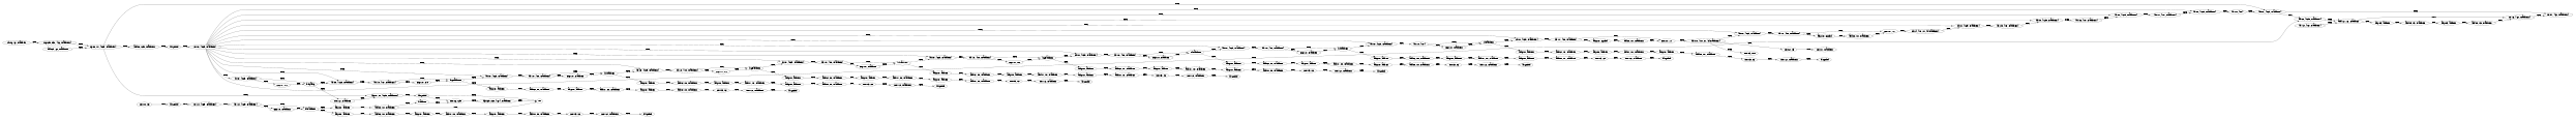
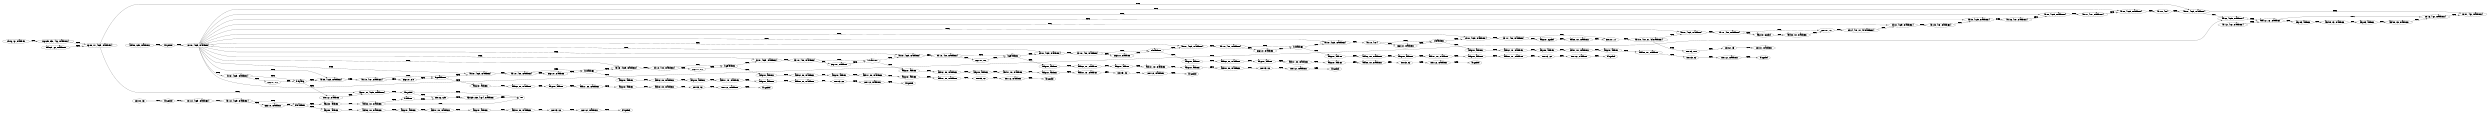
  digraph {
    rankdir=LR
    n1 [label="sub sp , sp , # address"]
    n2 [label="stp x29 , x30 , [ sp , # address ]"]
    n3 [label="stp x0 , x1 , [ x29 , # address ]"]
    n4 [label="add x29 , sp , # address"]
    n5 [label="add x0 , x29 , # address"]
    n6 [label="ldp x0 , x1 , [ x29 , # address ]"]
    n7 [label="ldr x1 , [ x29 , # address ]"]
    n8 [label="bl symbol"]
    n9 [label="bl symbol"]
    n10 [label="ldr x2 , [ x29 , # address ]"]
    n11 [label="str x1 , [ sp , # address ]"]
    n12 [label="str x0 , [ x29 , # address ]"]
    n13 [label="ldr x0 , [ x29 , # address ]"]
    n14 [label="ldr x0 , [ x29 , # address ]"]
    n15 [label="ldr x0 , [ x29 , # address ]"]
    n16 [label="ldr x0 , [ x29 , # address ]"]
    n17 [label="ldr x0 , [ x29 , # address ]"]
    n18 [label="ldr x0 , [ x29 , # address ]"]
    n19 [label="ldr x0 , [ x29 , # address ]"]
    n20 [label="ldr x0 , [ x29 , # address ]"]
    n21 [label="ldr x0 , [ x29 , # address ]"]
    n22 [label="ldr x0 , [ x29 , # address ]"]
    n23 [label="ldr x0 , [ x29 , # address ]"]
    n24 [label="ldr x0 , [ x29 , # address ]"]
    n25 [label="ldr x0 , [ x29 , # address ]"]
    n26 [label="ldr x0 , [ x29 , # address ]"]
    n27 [label="ldr x0 , [ x29 , # address ]"]
    n28 [label="cmp x0 , # 0"]
    n29 [label="b.eq adrp"]
    n30 [label="ldr w0 , [ x0 , # address ]"]
    n31 [label="ldr w0 , [ x0 , # address ]"]
    n32 [label="ldr w0 , [ x0 , # address ]"]
    n33 [label="ldr w0 , [ x0 , # address ]"]
    n34 [label="ldr w0 , [ x0 , # address ]"]
    n35 [label="ldr w0 , [ x0 , # address ]"]
    n36 [label="ldr w0 , [ x0 , # address ]"]
    n37 [label="ldr w0 , [ x0 ]"]
    n38 [label="ldr w1 , [ x0 , # address ]"]
    n39 [label="ldr w1 , [ x0 , # address ]"]
    n40 [label="ldr w5 , [ x0 , # address ]"]
    n41 [label="ldr w6 , [ x0 , # address ]"]
    n42 [label="ldr w7 , [ x0 , # address ]"]
    n43 [label="ldr w0 , [ x0 ]"]
    n44 [label="add w2 , w2 , # address"]
    n45 [label="mov w2 , # address"]
    n46 [label="cmp w0 , # 0"]
    n47 [label="b.ge address"]
    n48 [label="mov sp , x29"]
    n49 [label=ret]
    n50 [label="ldp x29 , x30 , [ sp ] , # address"]
    n51 [label="adrp x0 , address"]
    n52 [label="add x2 , x0 , # address"]
    n53 [label="cmp w0 , # address"]
    n54 [label="b.le address"]
    n55 [label="adrp x0 , address"]
    n56 [label="adrp x0 , address"]
    n57 [label="add x2 , x0 , # address"]
    n58 [label="cmp w0 , # 0"]
    n59 [label="b.ge address"]
    n60 [label="adrp x0 , address"]
    n61 [label="add x1 , x0 , # address"]
    n62 [label="adrp x0 , address"]
    n63 [label="add x0 , x0 , # address"]
    n64 [label="mov x3 , x2"]
    n65 [label="mov w2 , # address"]
    n66 [label="bl symbol"]
    n67 [label="adrp x0 , address"]
    n68 [label="add x2 , x0 , # address"]
    n69 [label="cmp w0 , # address"]
    n70 [label="b.le address"]
    n71 [label="adrp x0 , address"]
    n72 [label="add x1 , x0 , # address"]
    n73 [label="adrp x0 , address"]
    n74 [label="add x0 , x0 , # address"]
    n75 [label="mov x3 , x2"]
    n76 [label="mov w2 , # address"]
    n77 [label="bl symbol"]
    n78 [label="adrp x0 , address"]
    n79 [label="add x2 , x0 , # address"]
    n80 [label="cmp w0 , # 0"]
    n81 [label="b.ge address"]
    n82 [label="adrp x0 , address"]
    n83 [label="add x1 , x0 , # address"]
    n84 [label="adrp x0 , address"]
    n85 [label="add x0 , x0 , # address"]
    n86 [label="mov x3 , x2"]
    n87 [label="mov w2 , # address"]
    n88 [label="bl symbol"]
    n89 [label="adrp x0 , address"]
    n90 [label="add x2 , x0 , # address"]
    n91 [label="cmp w0 , # address"]
    n92 [label="b.le address"]
    n93 [label="adrp x0 , address"]
    n94 [label="add x1 , x0 , # address"]
    n95 [label="adrp x0 , address"]
    n96 [label="add x0 , x0 , # address"]
    n97 [label="mov x3 , x2"]
    n98 [label="mov w2 , # address"]
    n99 [label="bl symbol"]
    n100 [label="adrp x0 , address"]
    n101 [label="add x2 , x0 , # address"]
    n102 [label="cmp w0 , # address"]
    n103 [label="b.le address"]
    n104 [label="adrp x0 , address"]
    n105 [label="add x1 , x0 , # address"]
    n106 [label="adrp x0 , address"]
    n107 [label="add x0 , x0 , # address"]
    n108 [label="mov x3 , x2"]
    n109 [label="mov w2 , # address"]
    n110 [label="bl symbol"]
    n111 [label="adrp x0 , address"]
    n112 [label="add x2 , x0 , # address"]
    n113 [label="cmp w0 , # address"]
    n114 [label="b.le address"]
    n115 [label="adrp x0 , address"]
    n116 [label="add x1 , x0 , # address"]
    n117 [label="adrp x0 , address"]
    n118 [label="add x0 , x0 , # address"]
    n119 [label="mov x3 , x2"]
    n120 [label="mov w2 , # address"]
    n121 [label="bl symbol"]
    n122 [label="adrp x0 , address"]
    n123 [label="add x2 , x0 , # address"]
    n124 [label="adrp x0 , symbol"]
    n125 [label="sxtw x1 , w1"]
    n126 [label="adrp x0 , address"]
    n127 [label="add x1 , x0 , # address"]
    n128 [label="adrp x0 , address"]
    n129 [label="add x0 , x0 , # address"]
    n130 [label="mov x3 , x2"]
    n131 [label="mov w2 , # address"]
    n132 [label="bl symbol"]
    n133 [label="add x0 , x0 , # address"]
    n134 [label="ldr x10 , [ x0 , x1 , lsl # address ]"]
    n135 [label="mov x3 , x10"]
    n136 [label="mov x2 , x9"]
    n137 [label="adrp x0 , symbol"]
    n138 [label="sxtw x1 , w1"]
    n139 [label="add x0 , x0 , # address"]
    n140 [label="ldr x4 , [ x0 , x1 , lsl # address ]"]
    n141 [label="ldr w2 , [ x2 , # address ]"]
    n142 [label="adrp x3 , address"]
    n143 [label="str w2 , [ sp , # address ]"]
    n144 [label="add x9 , x3 , # address"]
    n145 [label="adrp x3 , address"]
    n146 [label="add x8 , x3 , # address"]
    n147 [label="mov x1 , # address"]
    n148 [label="mov x0 , x8"]
    n149 [label="bl symbol"]
    n150 [label="str w0 , [ x29 , # address ]"]
    n151 [label="ldr w0 , [ x29 , # address ]"]
    n152 [label="cmp w0 , # address"]
    n153 [label="b.le address"]
    n154 [label="adrp x0 , address"]
    n155 [label="adrp x0 , address"]
    n156 [label="add x0 , x0 , # address"]
    n157 [label="add x2 , x0 , # address"]
    n158 [label="b address"]
    n159 [label="adrp x0 , address"]
    n160 [label="add x1 , x0 , # address"]
    n161 [label="adrp x0 , address"]
    n162 [label="add x0 , x0 , # address"]
    n163 [label="mov x3 , x2"]
    n164 [label="mov w2 , # address"]
    n165 [label="bl symbol"]
    n166 [label="add x1 , x0 , # address"]
    n167 [label="adrp x0 , address"]
    n168 [label="add x0 , x0 , # address"]
    n169 [label="mov x3 , x2"]
    n170 [label="mov w2 , # address"]
    n171 [label="bl symbol"]
    n1 -> n2 [label=CFG]
    n2 -> n3 [label=CFG]
-   n3 -> n5 [label=DFG]
    n3 -> n6 [label=DFG]
    n3 -> n7 [label=DFG]
    n4 -> n3 [label=CFG]
    n5 -> n8 [label=DFG]
    n6 -> n9 [label=DFG]
    n7 -> n10 [label=CFG]
    n7 -> n11 [label=DFG]
    n8 -> n12 [label=DFG]
    n9 -> n48 [label=CFG]
    n9 -> n49 [label=DFG]
    n10 -> n44 [label=DFG]
    n12 -> n10 [label=DFG]
    n12 -> n13 [label=DFG]
    n12 -> n14 [label=DFG]
    n12 -> n15 [label=DFG]
    n12 -> n16 [label=DFG]
    n12 -> n17 [label=DFG]
    n12 -> n18 [label=DFG]
    n12 -> n19 [label=DFG]
    n12 -> n20 [label=DFG]
    n12 -> n21 [label=DFG]
    n12 -> n22 [label=DFG]
    n12 -> n23 [label=DFG]
    n12 -> n24 [label=DFG]
    n12 -> n25 [label=DFG]
    n12 -> n26 [label=DFG]
    n12 -> n27 [label=DFG]
    n13 -> n28 [label=CFG]
    n13 -> n29 [label=DFG]
    n14 -> n30 [label=DFG]
    n15 -> n31 [label=DFG]
    n16 -> n32 [label=DFG]
    n17 -> n33 [label=DFG]
    n18 -> n34 [label=DFG]
    n19 -> n35 [label=DFG]
    n20 -> n36 [label=DFG]
    n21 -> n37 [label=DFG]
    n22 -> n38 [label=DFG]
    n23 -> n39 [label=DFG]
    n24 -> n40 [label=DFG]
    n25 -> n41 [label=DFG]
    n26 -> n42 [label=DFG]
    n27 -> n43 [label=DFG]
    n28 -> n29 [label=CFG]
    n29 -> n14 [label=CFG]
    n29 -> n45 [label=CFG]
    n30 -> n46 [label=CFG]
    n30 -> n47 [label=DFG]
    n31 -> n53 [label=CFG]
    n31 -> n54 [label=DFG]
    n32 -> n58 [label=CFG]
    n32 -> n59 [label=DFG]
    n33 -> n69 [label=CFG]
    n33 -> n70 [label=DFG]
    n34 -> n80 [label=CFG]
    n34 -> n81 [label=DFG]
    n35 -> n91 [label=CFG]
    n35 -> n92 [label=DFG]
    n36 -> n102 [label=CFG]
    n36 -> n103 [label=DFG]
    n37 -> n113 [label=CFG]
    n37 -> n114 [label=DFG]
    n38 -> n124 [label=CFG]
    n38 -> n125 [label=DFG]
    n39 -> n137 [label=CFG]
    n39 -> n138 [label=DFG]
    n40 -> n25 [label=CFG]
    n41 -> n26 [label=CFG]
    n42 -> n27 [label=CFG]
    n43 -> n7 [label=CFG]
    n44 -> n142 [label=CFG]
    n44 -> n143 [label=DFG]
    n45 -> n6 [label=CFG]
    n46 -> n47 [label=CFG]
    n47 -> n15 [label=CFG]
    n47 -> n51 [label=CFG]
    n48 -> n50 [label=CFG]
    n50 -> n49 [label=CFG]
    n51 -> n52 [label=CFG]
    n52 -> n55 [label=CFG]
    n53 -> n54 [label=CFG]
    n54 -> n16 [label=CFG]
    n54 -> n56 [label=CFG]
    n55 -> n61 [label=CFG]
    n56 -> n57 [label=CFG]
    n57 -> n60 [label=CFG]
    n58 -> n59 [label=CFG]
    n59 -> n17 [label=CFG]
    n59 -> n67 [label=CFG]
    n60 -> n72 [label=CFG]
    n61 -> n62 [label=CFG]
    n62 -> n63 [label=CFG]
    n63 -> n64 [label=CFG]
    n64 -> n65 [label=CFG]
    n65 -> n66 [label=CFG]
    n67 -> n68 [label=CFG]
    n68 -> n71 [label=CFG]
    n69 -> n70 [label=CFG]
    n70 -> n18 [label=CFG]
    n70 -> n78 [label=CFG]
    n71 -> n83 [label=CFG]
    n72 -> n73 [label=CFG]
    n73 -> n74 [label=CFG]
    n74 -> n75 [label=CFG]
    n75 -> n76 [label=CFG]
    n76 -> n77 [label=CFG]
    n78 -> n79 [label=CFG]
    n79 -> n82 [label=CFG]
    n80 -> n81 [label=CFG]
    n81 -> n19 [label=CFG]
    n81 -> n89 [label=CFG]
    n82 -> n94 [label=CFG]
    n83 -> n84 [label=CFG]
    n84 -> n85 [label=CFG]
    n85 -> n86 [label=CFG]
    n86 -> n87 [label=CFG]
    n87 -> n88 [label=CFG]
    n89 -> n90 [label=CFG]
    n90 -> n93 [label=CFG]
    n91 -> n92 [label=CFG]
    n92 -> n20 [label=CFG]
    n92 -> n100 [label=CFG]
    n93 -> n105 [label=CFG]
    n94 -> n95 [label=CFG]
    n95 -> n96 [label=CFG]
    n96 -> n97 [label=CFG]
    n97 -> n98 [label=CFG]
    n98 -> n99 [label=CFG]
    n100 -> n101 [label=CFG]
    n101 -> n104 [label=CFG]
    n102 -> n103 [label=CFG]
    n103 -> n21 [label=CFG]
    n103 -> n111 [label=CFG]
    n104 -> n116 [label=CFG]
    n105 -> n106 [label=CFG]
    n106 -> n107 [label=CFG]
    n107 -> n108 [label=CFG]
    n108 -> n109 [label=CFG]
    n109 -> n110 [label=CFG]
    n111 -> n112 [label=CFG]
    n112 -> n115 [label=CFG]
    n113 -> n114 [label=CFG]
    n114 -> n22 [label=CFG]
    n114 -> n122 [label=CFG]
    n115 -> n127 [label=CFG]
    n116 -> n117 [label=CFG]
    n117 -> n118 [label=CFG]
    n118 -> n119 [label=CFG]
    n119 -> n120 [label=CFG]
    n120 -> n121 [label=CFG]
    n122 -> n123 [label=CFG]
    n123 -> n126 [label=CFG]
    n124 -> n133 [label=CFG]
    n125 -> n134 [label=DFG]
    n126 -> n160 [label=CFG]
    n127 -> n128 [label=CFG]
    n128 -> n129 [label=CFG]
    n129 -> n130 [label=CFG]
    n130 -> n131 [label=CFG]
    n131 -> n132 [label=CFG]
    n133 -> n125 [label=CFG]
    n134 -> n23 [label=CFG]
    n134 -> n135 [label=DFG]
-   n134 -> n136 [label=CFG]
+   n135 -> n136 [label=CFG]
    n136 -> n147 [label=CFG]
    n137 -> n139 [label=CFG]
    n138 -> n140 [label=DFG]
    n139 -> n138 [label=CFG]
    n140 -> n24 [label=CFG]
    n141 -> n44 [label=DFG]
    n142 -> n144 [label=CFG]
    n143 -> n11 [label=CFG]
    n144 -> n145 [label=CFG]
    n145 -> n146 [label=CFG]
    n146 -> n143 [label=CFG]
    n148 -> n149 [label=CFG]
    n149 -> n150 [label=DFG]
    n150 -> n151 [label=DFG]
    n151 -> n152 [label=CFG]
    n151 -> n153 [label=DFG]
    n152 -> n153 [label=CFG]
    n153 -> n154 [label=CFG]
    n153 -> n155 [label=CFG]
    n154 -> n156 [label=CFG]
    n155 -> n157 [label=CFG]
    n156 -> n49 [label=DFG]
    n156 -> n158 [label=CFG]
    n157 -> n159 [label=CFG]
-   n158 -> n48 [label=CFG]
+   n158 -> n48 [label=DFG]
    n159 -> n166 [label=CFG]
    n160 -> n161 [label=CFG]
    n161 -> n162 [label=CFG]
    n162 -> n163 [label=CFG]
    n163 -> n164 [label=CFG]
    n164 -> n165 [label=CFG]
    n166 -> n167 [label=CFG]
    n167 -> n168 [label=CFG]
    n168 -> n169 [label=CFG]
    n169 -> n170 [label=CFG]
    n170 -> n171 [label=CFG]
  }
